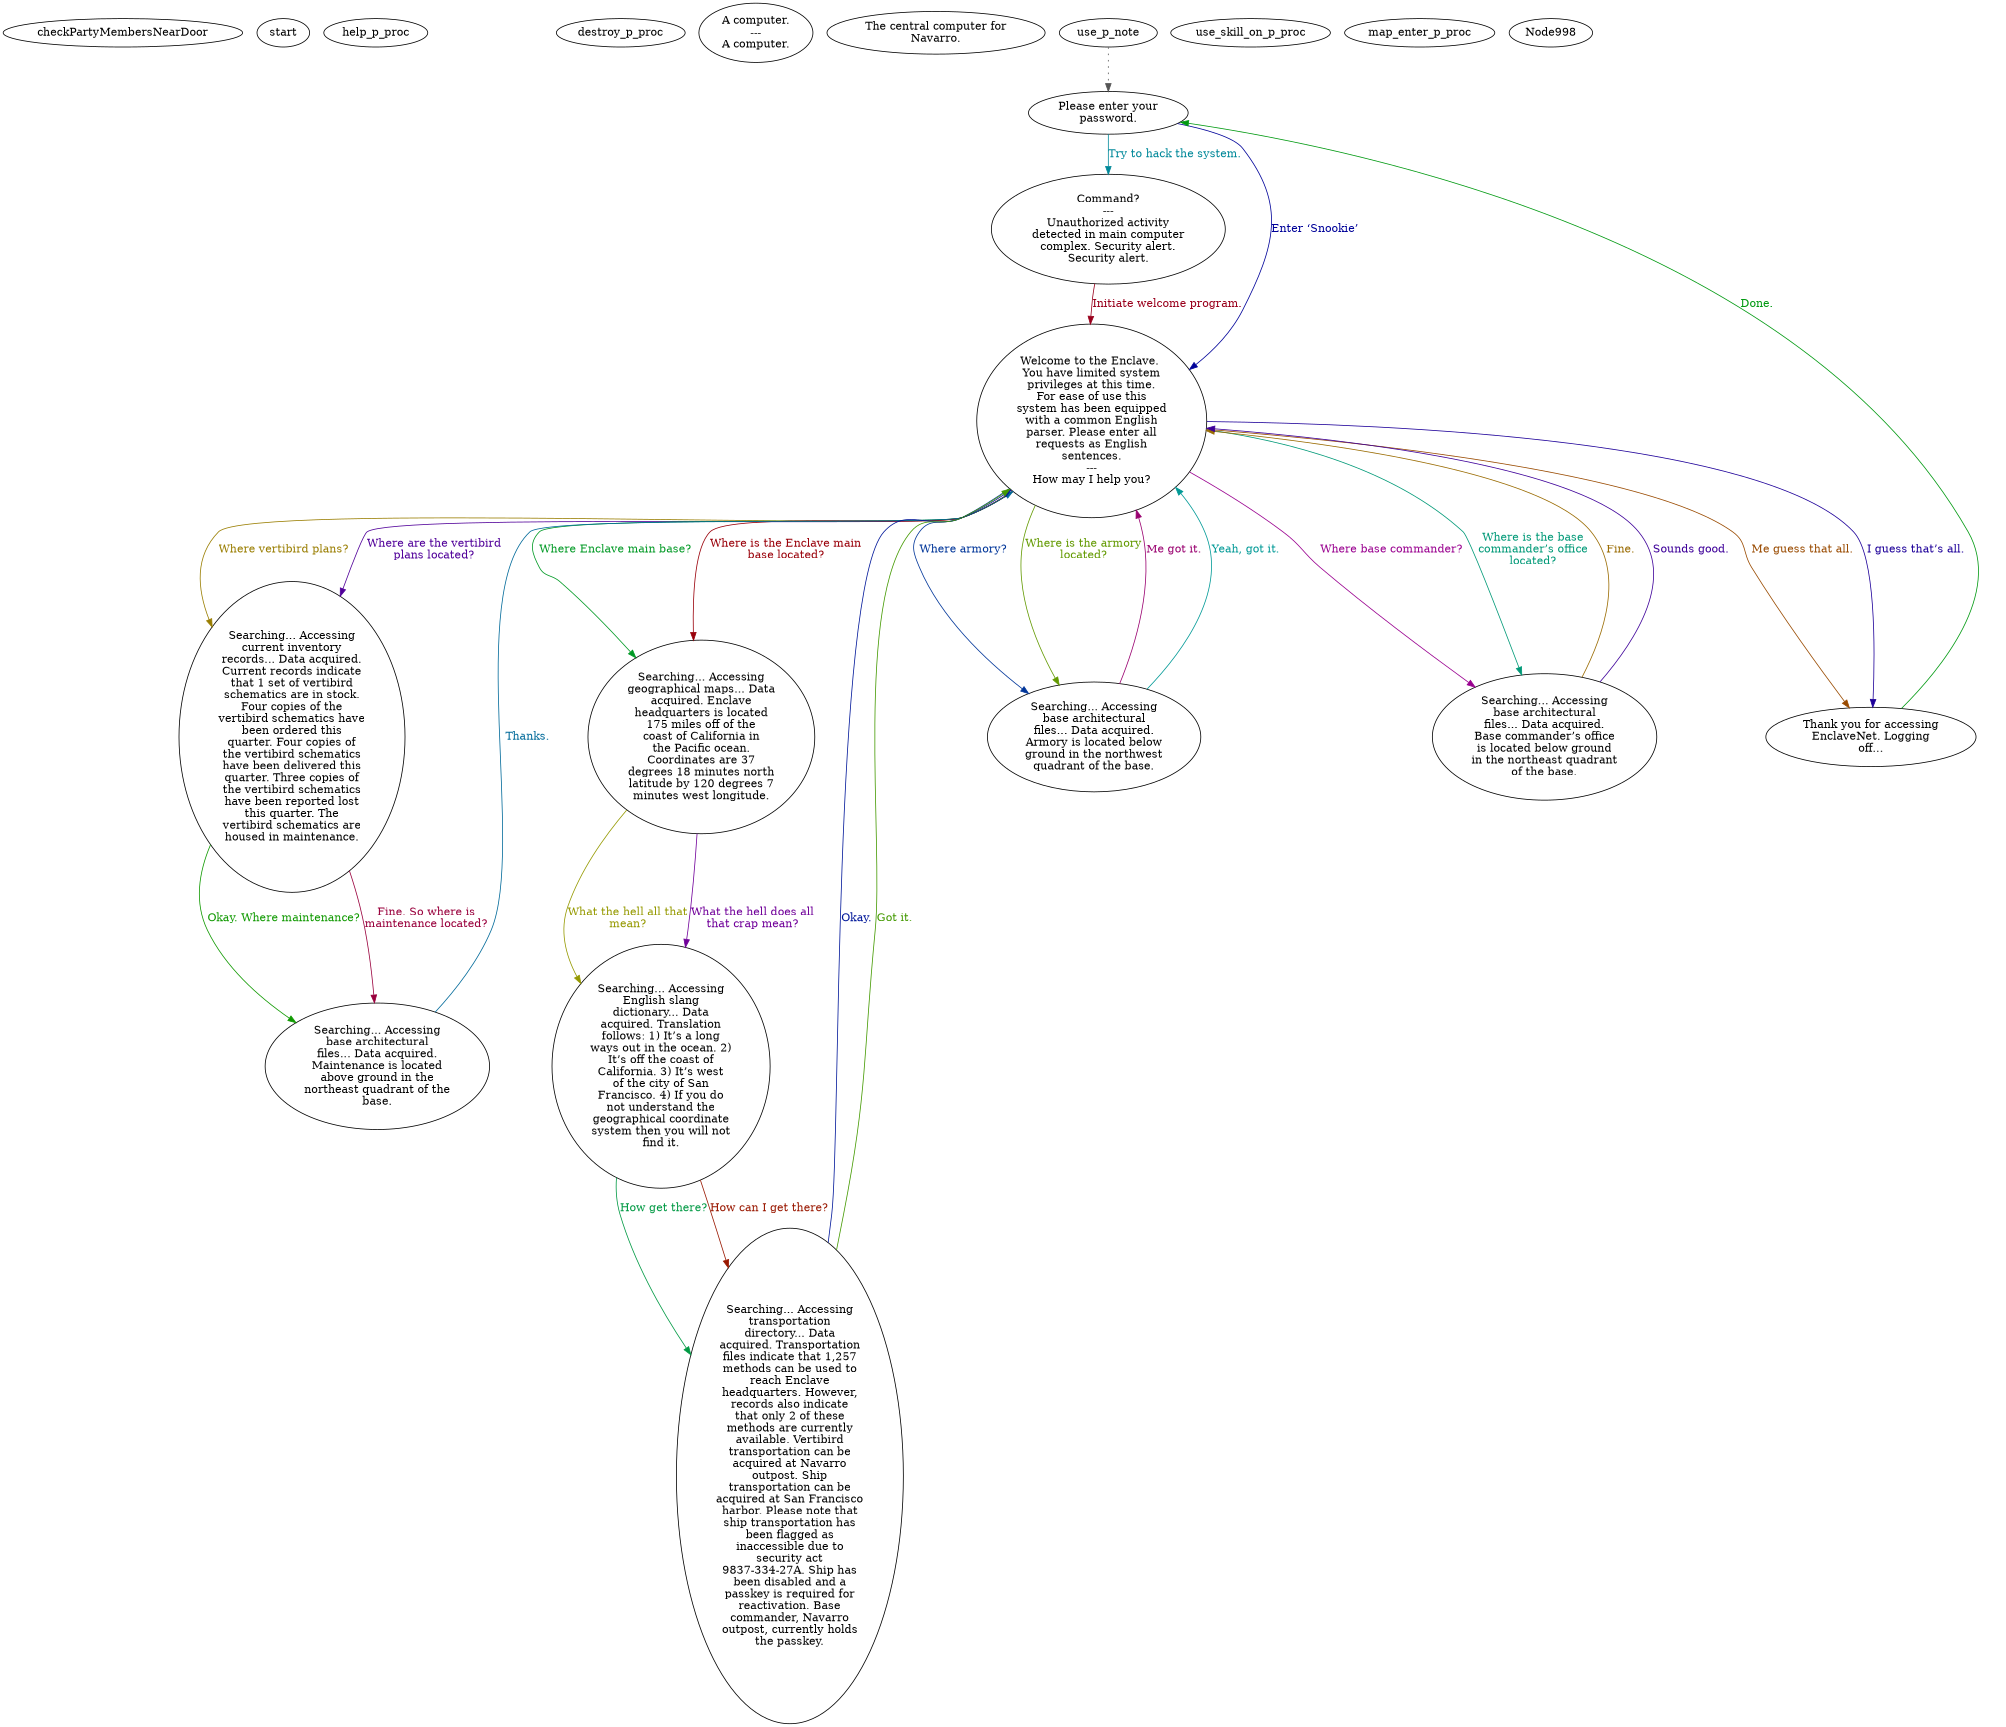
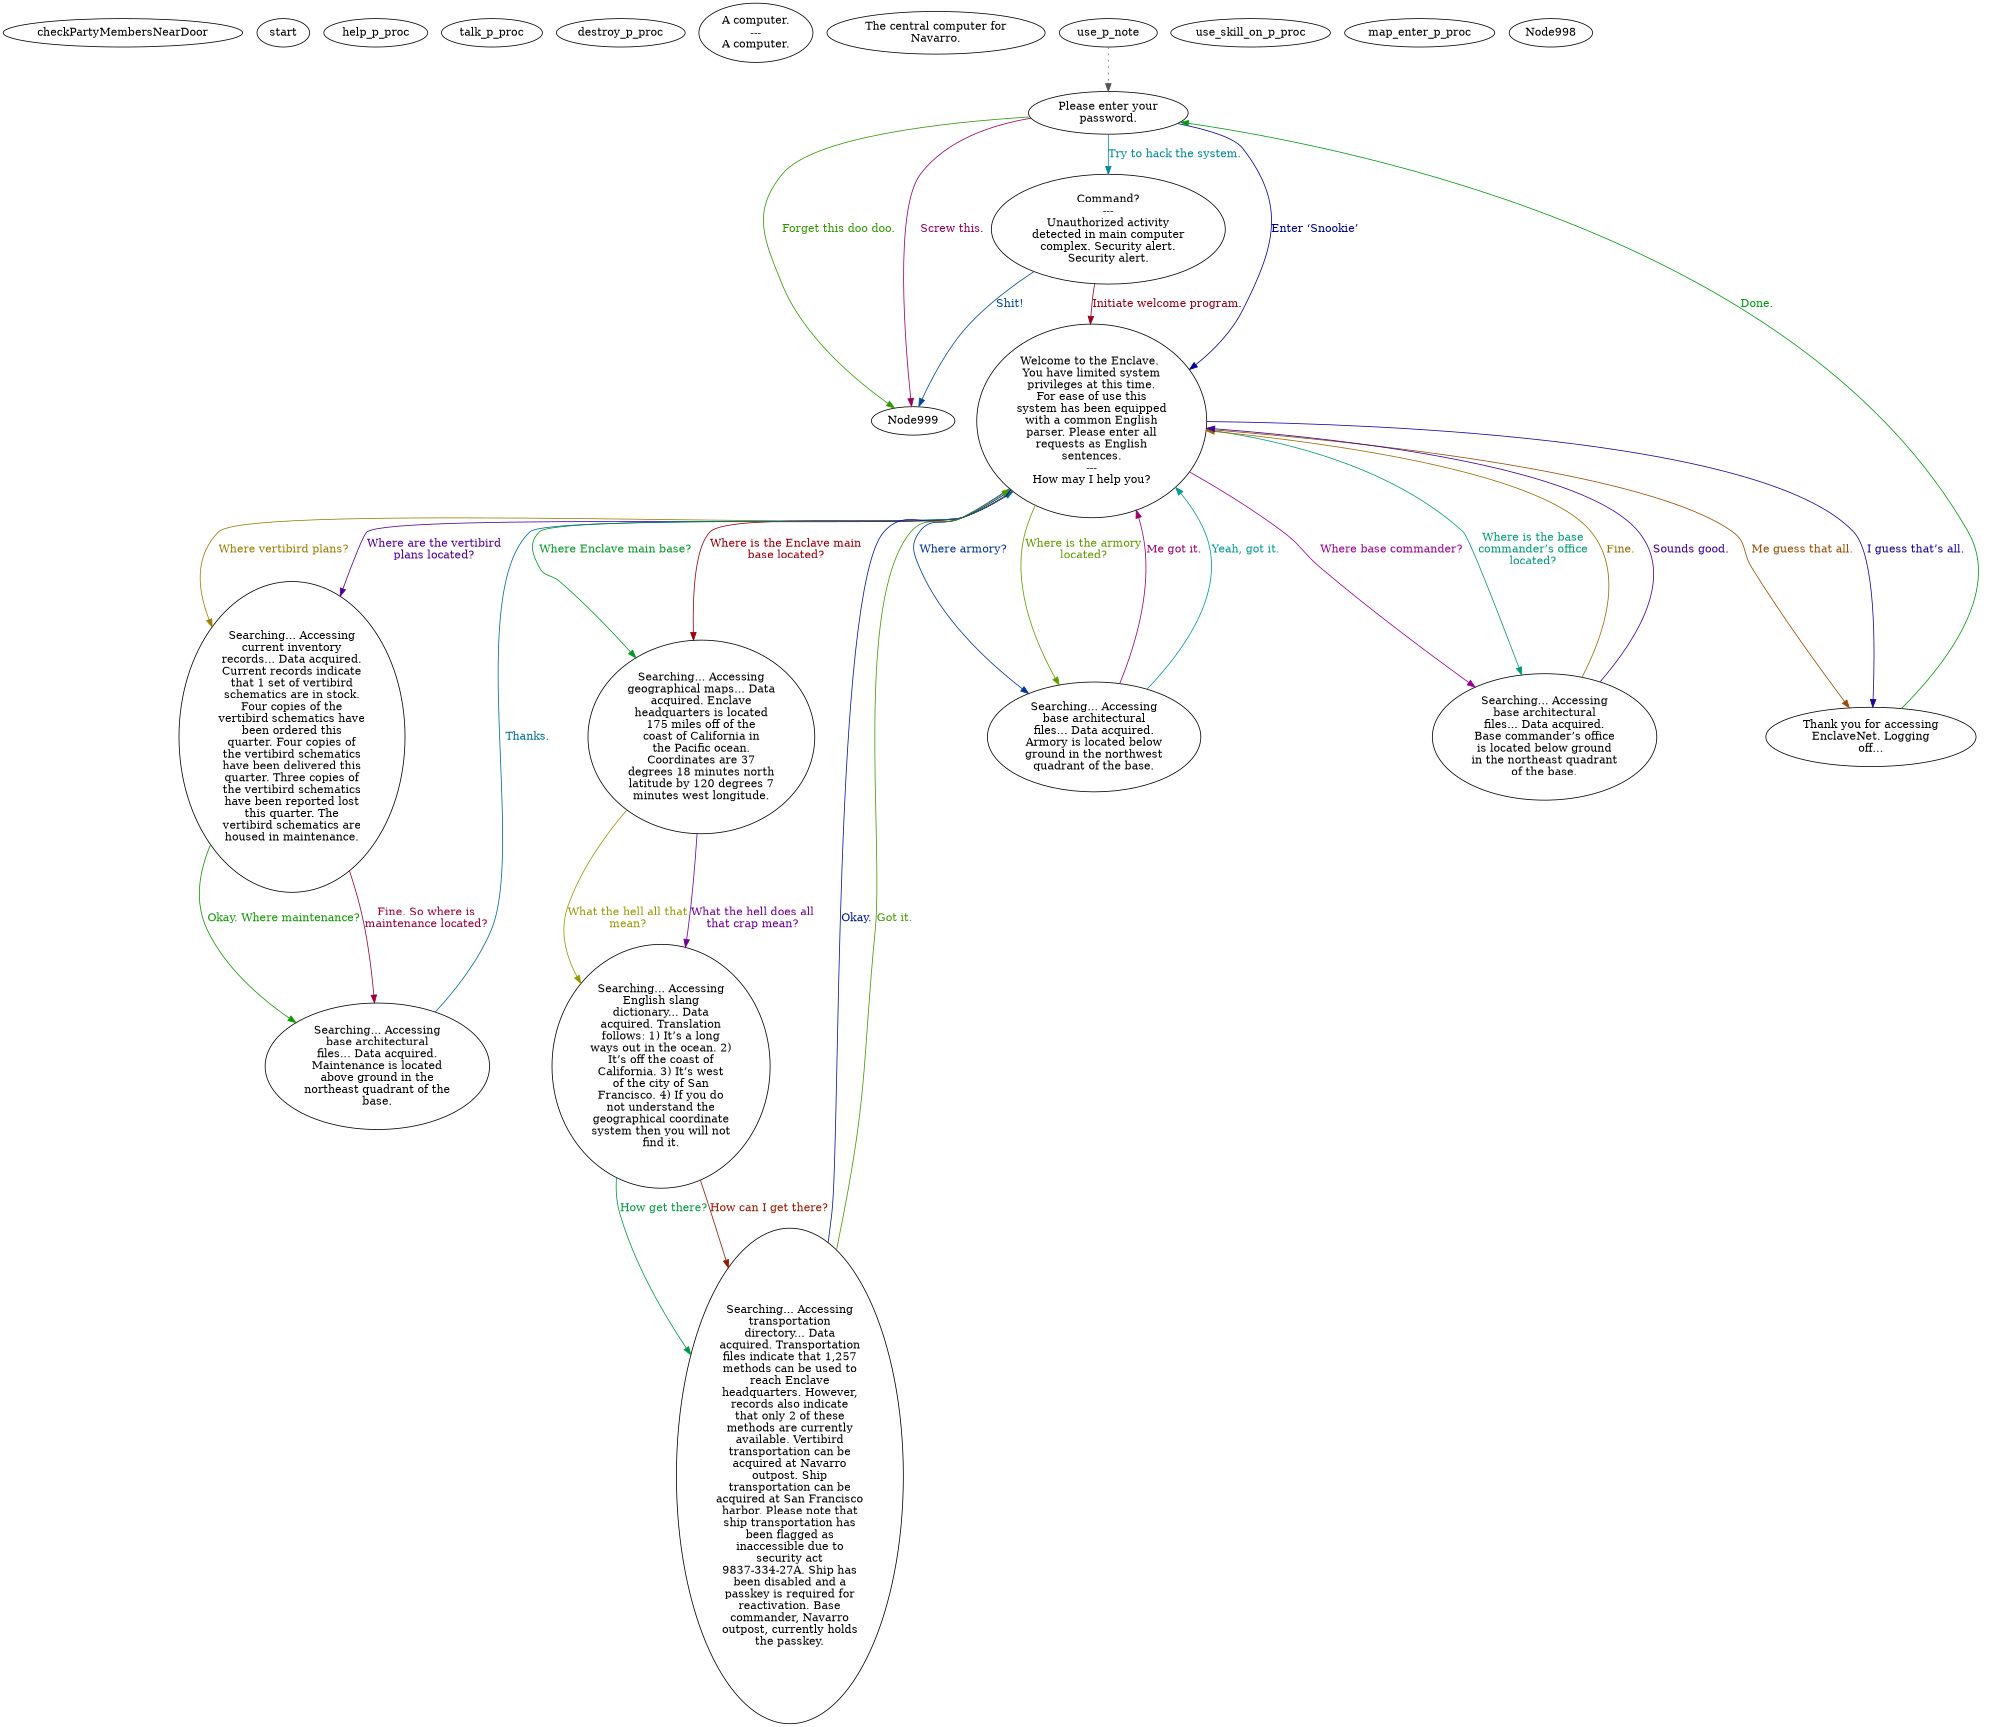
  digraph {
    node [color="#000000" fillcolor="#FFFFFF" style=filled]
    checkPartyMembersNearDoor
    start
    n3 [label=help_p_proc]
+   talk_p_proc
    destroy_p_proc
    n6 [label="A computer.\n---\nA computer."]
    n7 [label="The central computer for\nNavarro."]
    n8 [label=use_p_note]
    n9 [label="Please enter your\npassword."]
+   Node999
    n11 [label="Welcome to the Enclave. \nYou have limited system\nprivileges at this time.\nFor ease of use this\nsystem has been equipped\nwith a common English\nparser. Please enter all\nrequests as English\nsentences.\n---\nHow may I help you?"]
    n12 [label="Command?\n---\nUnauthorized activity\ndetected in main computer\ncomplex. Security alert.\nSecurity alert."]
    n13 [label="Searching... Accessing\ncurrent inventory\nrecords... Data acquired.\nCurrent records indicate\nthat 1 set of vertibird\nschematics are in stock.\nFour copies of the\nvertibird schematics have\nbeen ordered this\nquarter. Four copies of\nthe vertibird schematics\nhave been delivered this\nquarter. Three copies of\nthe vertibird schematics\nhave been reported lost\nthis quarter. The\nvertibird schematics are\nhoused in maintenance."]
    n14 [label="Searching... Accessing\ngeographical maps... Data\nacquired. Enclave\nheadquarters is located\n175 miles off of the\ncoast of California in\nthe Pacific ocean.\nCoordinates are 37\ndegrees 18 minutes north\nlatitude by 120 degrees 7\nminutes west longitude."]
    n15 [label="Searching... Accessing\nbase architectural\nfiles... Data acquired.\nArmory is located below\nground in the northwest\nquadrant of the base."]
    n16 [label="Searching... Accessing\nbase architectural\nfiles... Data acquired.\nBase commander’s office\nis located below ground\nin the northeast quadrant\nof the base."]
    n17 [label="Thank you for accessing\nEnclaveNet. Logging\noff..."]
    use_skill_on_p_proc
    map_enter_p_proc
    n20 [label="Searching... Accessing\nbase architectural\nfiles... Data acquired.\nMaintenance is located\nabove ground in the\nnortheast quadrant of the\nbase."]
    n21 [label="Searching... Accessing\nEnglish slang\ndictionary... Data\nacquired. Translation\nfollows: 1) It’s a long\nways out in the ocean. 2)\nIt’s off the coast of\nCalifornia. 3) It’s west\nof the city of San\nFrancisco. 4) If you do\nnot understand the\ngeographical coordinate\nsystem then you will not\nfind it."]
    n22 [label="Searching... Accessing\ntransportation\ndirectory... Data\nacquired. Transportation\nfiles indicate that 1,257\nmethods can be used to\nreach Enclave\nheadquarters. However,\nrecords also indicate\nthat only 2 of these\nmethods are currently\navailable. Vertibird\ntransportation can be\nacquired at Navarro\noutpost. Ship\ntransportation can be\nacquired at San Francisco\nharbor. Please note that\nship transportation has\nbeen flagged as\ninaccessible due to\nsecurity act\n9837-334-27A. Ship has\nbeen disabled and a\npasskey is required for\nreactivation. Base\ncommander, Navarro\noutpost, currently holds\nthe passkey."]
    Node998
    n8 -> n9 [color="#555555" style=dotted]
+   n9 -> Node999 [color="#2F9900" fontcolor="#2F9900" label="Forget this doo doo."]
+   n9 -> Node999 [color="#99005C" fontcolor="#99005C" label="Screw this."]
    n9 -> n11 [color="#000299" fontcolor="#000299" label="Enter ‘Snookie’"]
    n9 -> n12 [color="#008899" fontcolor="#008899" label="Try to hack the system."]
    n11 -> n13 [color="#997D00" fontcolor="#997D00" label="Where vertibird plans?"]
    n11 -> n13 [color="#500099" fontcolor="#500099" label="Where are the vertibird\nplans located?"]
    n11 -> n14 [color="#009924" fontcolor="#009924" label="Where Enclave main base?"]
    n11 -> n14 [color="#990009" fontcolor="#990009" label="Where is the Enclave main\nbase located?"]
    n11 -> n15 [color="#003599" fontcolor="#003599" label="Where armory?"]
    n11 -> n15 [color="#629900" fontcolor="#629900" label="Where is the armory\nlocated?"]
    n11 -> n16 [color="#99008F" fontcolor="#99008F" label="Where base commander?"]
    n11 -> n16 [color="#009977" fontcolor="#009977" label="Where is the base\ncommander’s office\nlocated?"]
    n11 -> n17 [color="#994A00" fontcolor="#994A00" label="Me guess that all."]
    n11 -> n17 [color="#1D0099" fontcolor="#1D0099" label="I guess that’s all."]
+   n12 -> Node999 [color="#004999" fontcolor="#004999" label="Shit!"]
    n12 -> n11 [color="#99001C" fontcolor="#99001C" label="Initiate welcome program."]
    n13 -> n20 [color="#0F9900" fontcolor="#0F9900" label="Okay. Where maintenance?"]
    n13 -> n20 [color="#99003C" fontcolor="#99003C" label="Fine. So where is\nmaintenance located?"]
    n14 -> n21 [color="#959900" fontcolor="#959900" label="What the hell all that\nmean?"]
    n14 -> n21 [color="#700099" fontcolor="#700099" label="What the hell does all\nthat crap mean?"]
    n15 -> n11 [color="#99006F" fontcolor="#99006F" label="Me got it."]
    n15 -> n11 [color="#009996" fontcolor="#009996" label="Yeah, got it."]
    n16 -> n11 [color="#996A00" fontcolor="#996A00" label="Fine."]
    n16 -> n11 [color="#3D0099" fontcolor="#3D0099" label="Sounds good."]
    n17 -> n9 [color="#009910" fontcolor="#009910" label="Done."]
    n20 -> n11 [color="#006999" fontcolor="#006999" label="Thanks."]
    n21 -> n22 [color="#009943" fontcolor="#009943" label="How get there?"]
    n21 -> n22 [color="#991700" fontcolor="#991700" label="How can I get there?"]
    n22 -> n11 [color="#001699" fontcolor="#001699" label="Okay."]
    n22 -> n11 [color="#439900" fontcolor="#439900" label="Got it."]
  }
